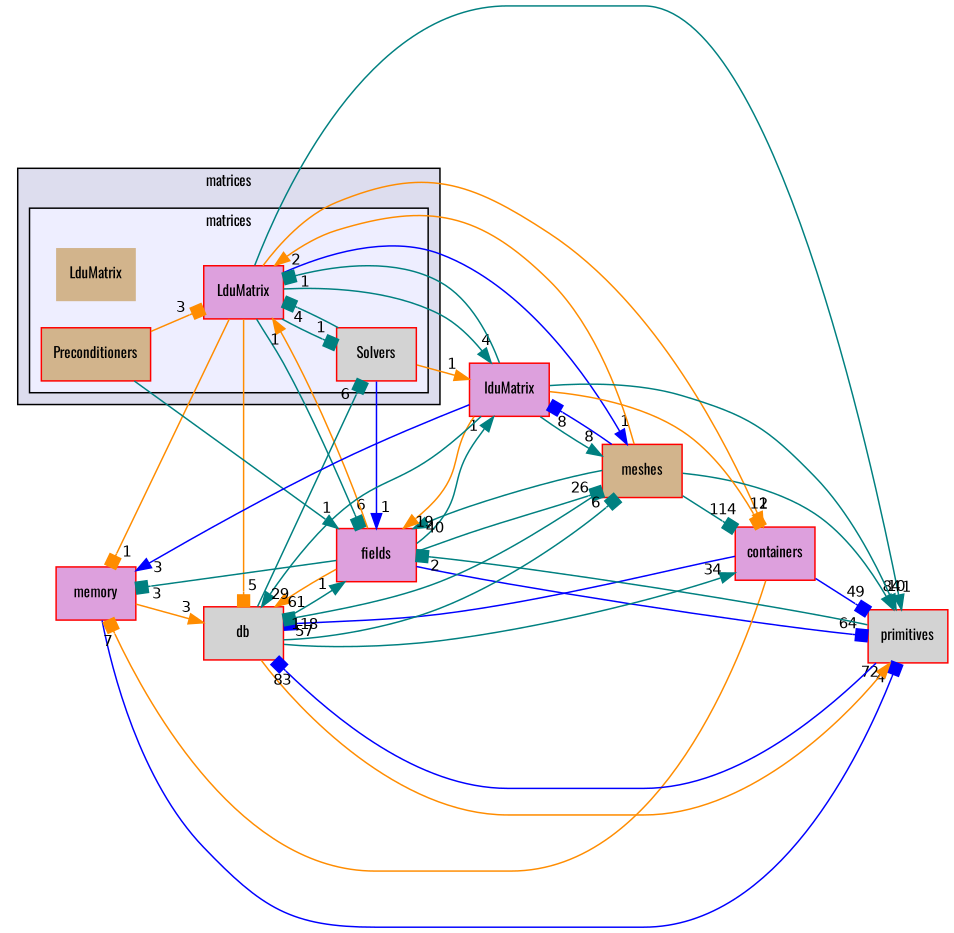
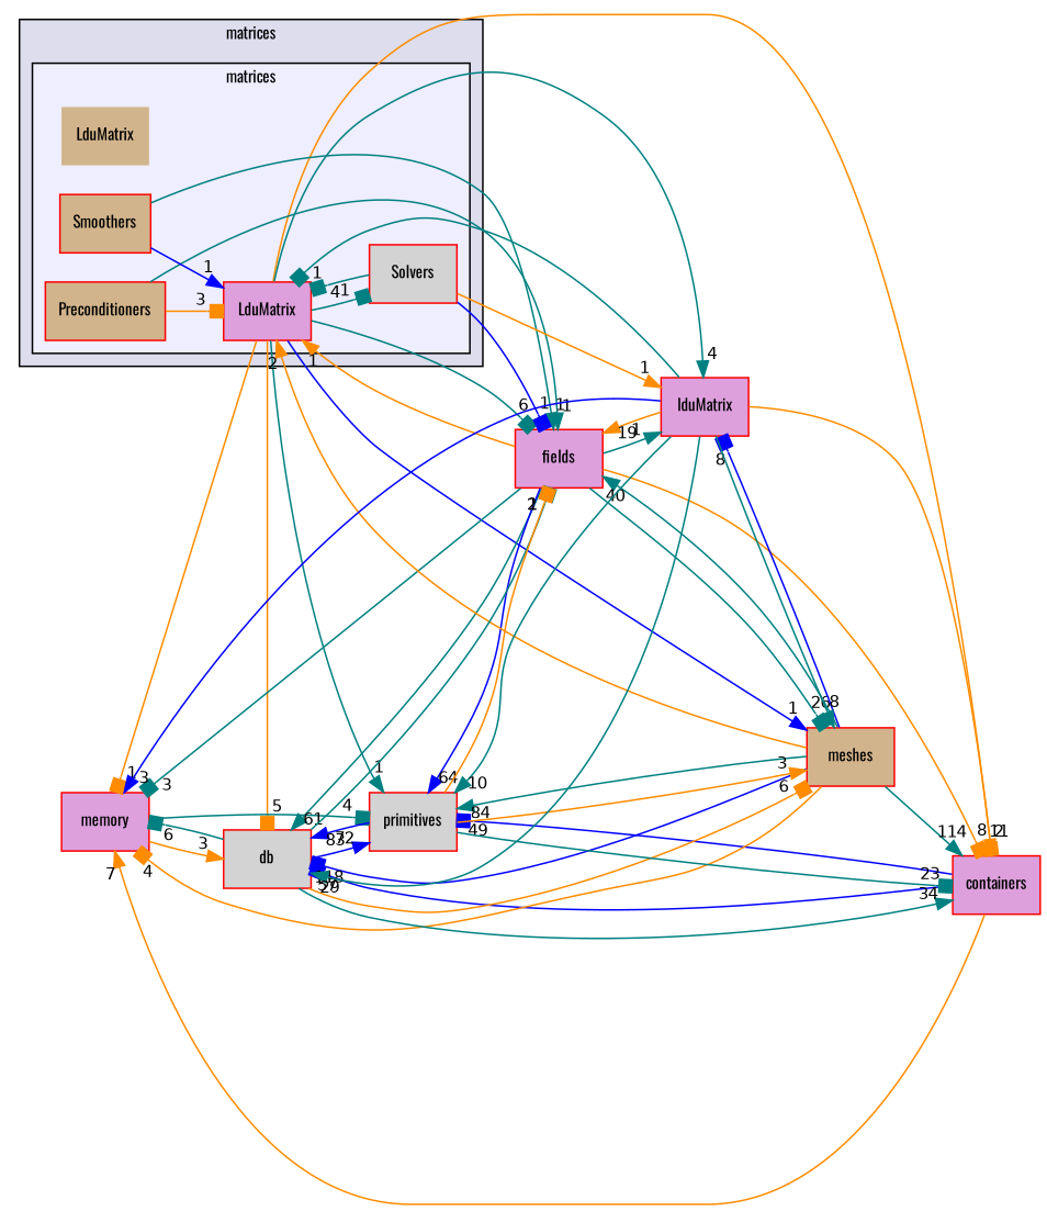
  digraph {
    compound=true
    fontname=Oswald
    rankdir=LR
    node [fillcolor=plum fontname=Oswald fontsize=10 shape=box style=filled color=red]
    edge [arrowhead=normal color=teal fontname=Oswald headlabel=1 labeldistance=1.5 labelfontname=Helvetica labelfontsize=10]
    n1 [fillcolor=tan label=LduMatrix shape=plaintext color=""]
    n2 [label=LduMatrix]
    n3 [fillcolor=tan label=Preconditioners]
+   n4 [fillcolor=tan label=Smoothers]
    n5 [fillcolor=lightgrey label=Solvers]
    n6 [label=memory]
    n7 [label=fields]
    n8 [label=containers]
    n9 [fillcolor=tan label=meshes]
    n10 [fillcolor=lightgrey label=db]
    n11 [fillcolor=lightgrey label=primitives]
    n12 [label=lduMatrix]
    subgraph cluster_1 {
      bgcolor="#ddddee"
      fontsize=10
      label=matrices
      pencolor=black
      subgraph cluster_2 {
        bgcolor="#eeeeff"
        fontsize=10
        label=matrices
        pencolor=black
        n1
        n2
        n3
+       n4
        n5
      }
    }
    n2 -> n5 [arrowhead=box]
    n2 -> n6 [arrowhead=box color=darkorange]
    n2 -> n7 [arrowhead=box headlabel=6]
    n2 -> n8 [color=darkorange headlabel=2]
    n2 -> n9 [color=blue]
    n2 -> n10 [arrowhead=box color=darkorange headlabel=5]
    n2 -> n11
    n2 -> n12 [headlabel=4]
    n3 -> n2 [arrowhead=box color=darkorange headlabel=3]
    n3 -> n7
+   n4 -> n2 [color=blue]
+   n4 -> n7
    n5 -> n2 [arrowhead=box headlabel=4]
-   n5 -> n7 [color=blue]
+   n5 -> n7 [arrowhead=box color=blue]
    n5 -> n12 [color=darkorange]
    n6 -> n10 [color=darkorange headlabel=3]
-   n6 -> n11 [arrowhead=box color=blue headlabel=4]
+   n6 -> n11 [arrowhead=box headlabel=4]
    n7 -> n2 [color=darkorange]
    n7 -> n6 [arrowhead=box headlabel=3]
+   n7 -> n8 [arrowhead=box color=darkorange headlabel=8]
    n7 -> n9 [arrowhead=box headlabel=26]
-   n7 -> n10 [color=darkorange headlabel=61]
-   n7 -> n11 [arrowhead=box color=blue headlabel=64]
+   n7 -> n10 [headlabel=61]
+   n7 -> n11 [color=blue headlabel=64]
    n7 -> n12
-   n8 -> n6 [arrowhead=box color=darkorange headlabel=7]
+   n8 -> n6 [color=darkorange headlabel=7]
    n8 -> n10 [arrowhead=box color=blue headlabel=57]
    n8 -> n11 [arrowhead=box color=blue headlabel=49]
    n9 -> n2 [color=darkorange headlabel=2]
+   n9 -> n6 [arrowhead=box color=darkorange headlabel=4]
    n9 -> n7 [headlabel=40]
-   n9 -> n8 [arrowhead=box headlabel=114]
-   n9 -> n10 [arrowhead=box headlabel=118]
+   n9 -> n8 [headlabel=114]
+   n9 -> n10 [arrowhead=box color=blue headlabel=118]
    n9 -> n11 [headlabel=84]
    n9 -> n12 [arrowhead=box color=blue headlabel=8]
-   n10 -> n5 [arrowhead=box headlabel=6]
-   n10 -> n7
+   n10 -> n6 [arrowhead=box headlabel=6]
+   n10 -> n7 [arrowhead=box]
    n10 -> n8 [headlabel=34]
-   n10 -> n9 [arrowhead=box headlabel=6]
-   n10 -> n11 [color=darkorange headlabel=72]
-   n11 -> n7 [arrowhead=box headlabel=2]
-   n11 -> n10 [arrowhead=box color=blue headlabel=83]
+   n10 -> n9 [arrowhead=box color=darkorange headlabel=6]
+   n10 -> n11 [color=blue headlabel=72]
+   n11 -> n7 [arrowhead=box color=darkorange headlabel=2]
+   n11 -> n8 [arrowhead=box headlabel=23]
+   n11 -> n9 [color=darkorange headlabel=3]
+   n11 -> n10 [color=blue headlabel=83]
    n12 -> n2 [arrowhead=box]
    n12 -> n6 [color=blue headlabel=3]
    n12 -> n7 [color=darkorange headlabel=19]
    n12 -> n8 [arrowhead=box color=darkorange headlabel=11]
    n12 -> n9 [headlabel=8]
    n12 -> n10 [headlabel=29]
    n12 -> n11 [headlabel=10]
  }
